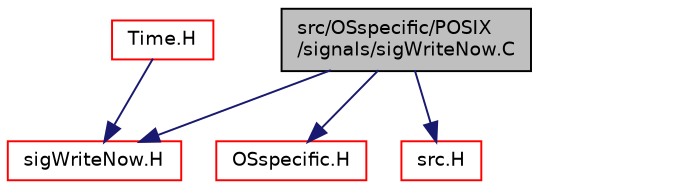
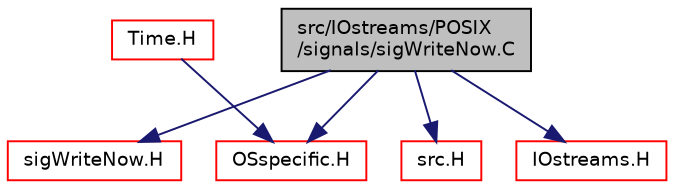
  digraph {
    node [color=red fontname=Helvetica fontsize=10 shape=record]
    edge [color=midnightblue fontname=Helvetica fontsize=10 labelfontname=Helvetica labelfontsize=10 style=solid]
-   n1 [color=black fillcolor=grey75 fontcolor=black height=0.2 label="src/OSspecific/POSIX\l/signals/sigWriteNow.C" style=filled width=0.4]
+   n1 [color=black fillcolor=grey75 fontcolor=black height=0.2 label="src/IOstreams/POSIX\l/signals/sigWriteNow.C" style=filled width=0.4]
    n2 [height=0.2 label="sigWriteNow.H" width=0.4]
    n3 [height=0.2 label="src.H" width=0.4]
    n4 [height=0.2 label="OSspecific.H" width=0.4]
+   n5 [height=0.2 label="IOstreams.H" width=0.4]
    n6 [height=0.2 label="Time.H" width=0.4]
    n1 -> n2
    n1 -> n3
    n1 -> n4
-   n6 -> n2
+   n1 -> n5
+   n6 -> n4
  }
